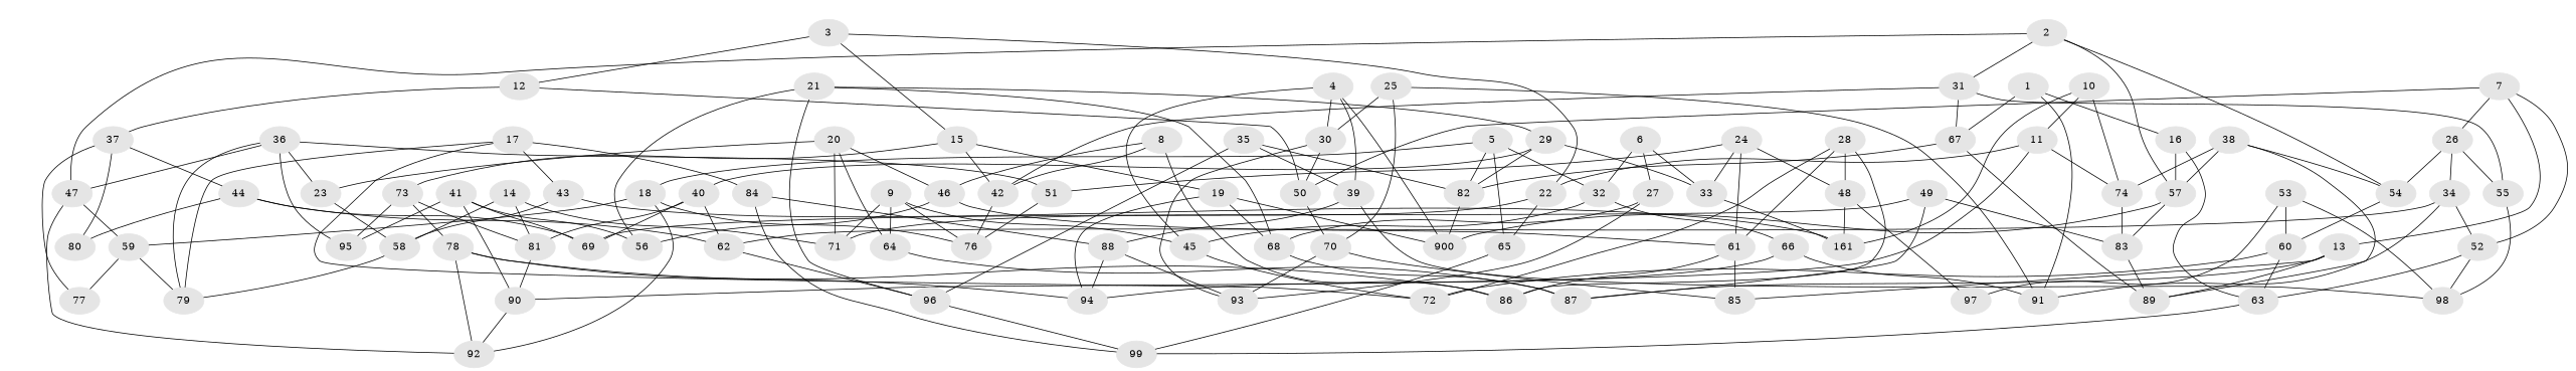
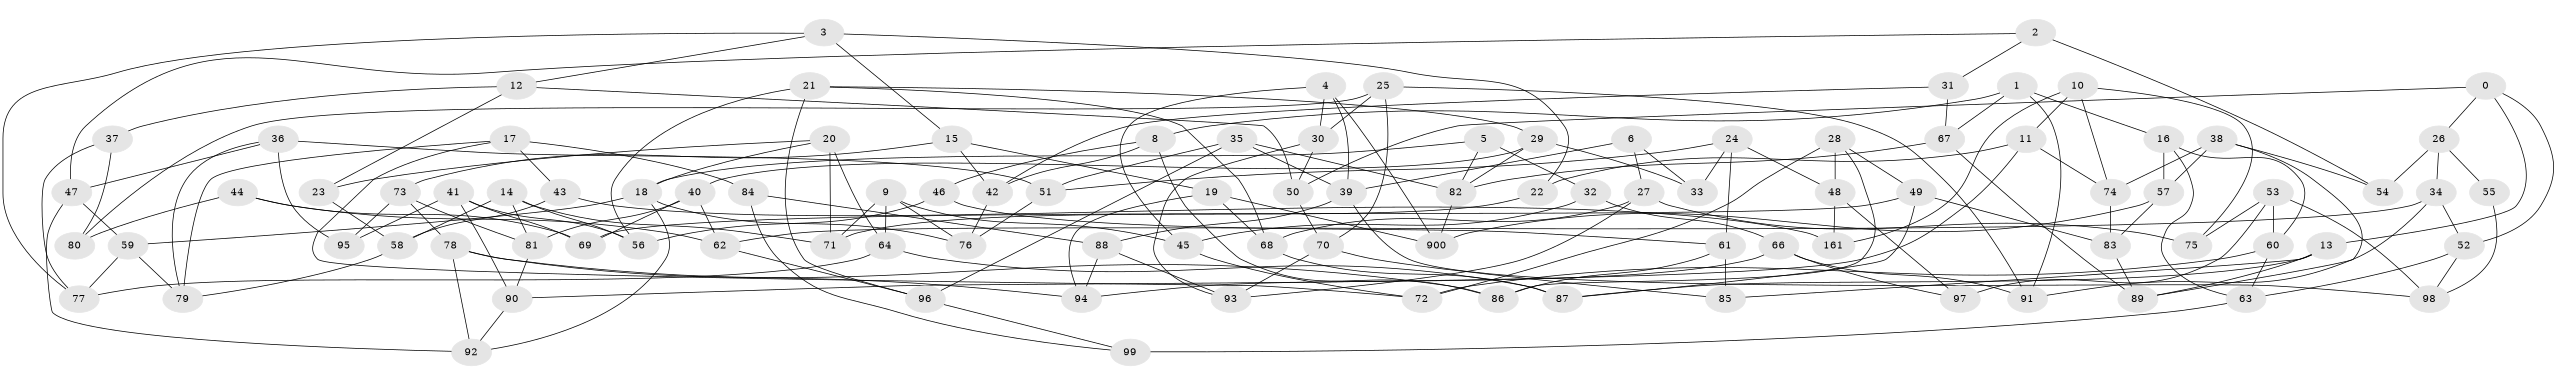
  graph {
    node [color=gray90 style=filled]
    1
    8
    16
    67
    91
    42
    46
    86
    57
    60
    63
    82
    89
    2
    31
    47
    54
    55
    59
    92
    n21 [label=900]
    83
    3
    12
    15
    22
    77
    50
    23
    37
    19
    73
-   65
    71
    4
    30
    39
    45
    93
    88
    98
    72
    5
    18
    32
    76
    66
    99
    6
    27
    33
+   75
    68
    n54 [label=161]
-   7
+   7 [label=0]
    13
    26
    52
    85
    87
    34
    70
    56
    61
    9
    64
    10
    11
    74
    90
    58
    80
    44
    14
    81
    79
    94
    95
    78
    17
    43
    84
    20
    21
    29
    96
    40
    24
    48
    51
    97
    25
    62
    28
    49
    69
    35
    36
    38
    41
    53
+   1 -- 8
    1 -- 16
    1 -- 67
    1 -- 91
    8 -- 42
    8 -- 46
    8 -- 86
    16 -- 57
-   54 -- 60
+   16 -- 60
    16 -- 63
    67 -- 82
    67 -- 89
    42 -- 76
    46 -- 56
    46 -- 61
    57 -- n21
    57 -- 83
    60 -- 63
    60 -- 72
    63 -- 99
    82 -- n21
-   2 -- 57
    2 -- 31
    2 -- 47
    2 -- 54
    31 -- 67
    31 -- 42
-   31 -- 55
    47 -- 59
    47 -- 92
    55 -- 98
    59 -- 77
    59 -- 79
    83 -- 89
    3 -- 12
    3 -- 15
    3 -- 22
+   3 -- 77
    12 -- 50
-   36 -- 23
+   12 -- 23
    12 -- 37
    15 -- 42
    15 -- 19
    15 -- 73
-   22 -- 65
    22 -- 71
    50 -- 70
    23 -- 58
    37 -- 77
    37 -- 80
-   37 -- 44
    19 -- n21
    19 -- 68
    19 -- 94
    73 -- 81
    73 -- 95
    73 -- 78
-   65 -- 99
    4 -- n21
    4 -- 30
    4 -- 39
    4 -- 45
    30 -- 50
    30 -- 93
    39 -- 88
    39 -- 98
    45 -- 72
    88 -- 93
    88 -- 94
    5 -- 82
-   5 -- 65
    5 -- 18
    5 -- 32
    18 -- 59
    18 -- 92
    18 -- 76
    32 -- 45
    32 -- 66
    66 -- 91
    66 -- 94
-   6 -- 32
+   66 -- 97
+   6 -- 39
    6 -- 27
    6 -- 33
    27 -- 93
+   27 -- 75
    27 -- 68
-   33 -- n54
    68 -- 87
    7 -- 50
    7 -- 13
    7 -- 26
    7 -- 52
    13 -- 89
    13 -- 85
    13 -- 87
    26 -- 54
    26 -- 55
    26 -- 34
    52 -- 63
    52 -- 98
    34 -- 91
    34 -- 52
    34 -- 62
    70 -- 93
    70 -- 85
    61 -- 86
    61 -- 85
    9 -- 71
    9 -- 45
    9 -- 76
    9 -- 64
+   64 -- 77
    64 -- 87
+   10 -- 75
    10 -- n54
    10 -- 11
    10 -- 74
    11 -- 22
    11 -- 74
    11 -- 90
    74 -- 83
    90 -- 92
    58 -- 79
    44 -- 80
    44 -- 62
    44 -- 69
    14 -- 71
+   14 -- 56
    14 -- 58
    14 -- 81
    81 -- 90
    78 -- 86
    78 -- 92
    78 -- 94
    17 -- 72
    17 -- 79
    17 -- 43
    17 -- 84
    43 -- n54
    43 -- 58
    84 -- 88
    84 -- 99
-   20 -- 46
+   20 -- 18
    20 -- 23
    20 -- 71
    20 -- 64
    21 -- 68
    21 -- 56
    21 -- 29
    21 -- 96
    29 -- 82
    29 -- 33
    29 -- 40
    96 -- 99
    40 -- 81
    40 -- 62
    40 -- 69
    24 -- 33
    24 -- 61
    24 -- 48
    24 -- 51
    48 -- n54
    48 -- 97
    51 -- 76
    25 -- 91
    25 -- 30
    25 -- 70
+   25 -- 80
    62 -- 96
    28 -- 86
    28 -- 72
    28 -- 48
-   28 -- 61
+   28 -- 49
    49 -- 83
    49 -- 87
    49 -- 69
    35 -- 82
    35 -- 39
    35 -- 96
+   35 -- 51
    36 -- 47
    36 -- 79
    36 -- 95
    36 -- 51
    38 -- 57
    38 -- 89
    38 -- 54
    38 -- 74
    41 -- 56
    41 -- 90
    41 -- 95
    41 -- 69
    53 -- 60
    53 -- 98
+   53 -- 75
    53 -- 97
  }
